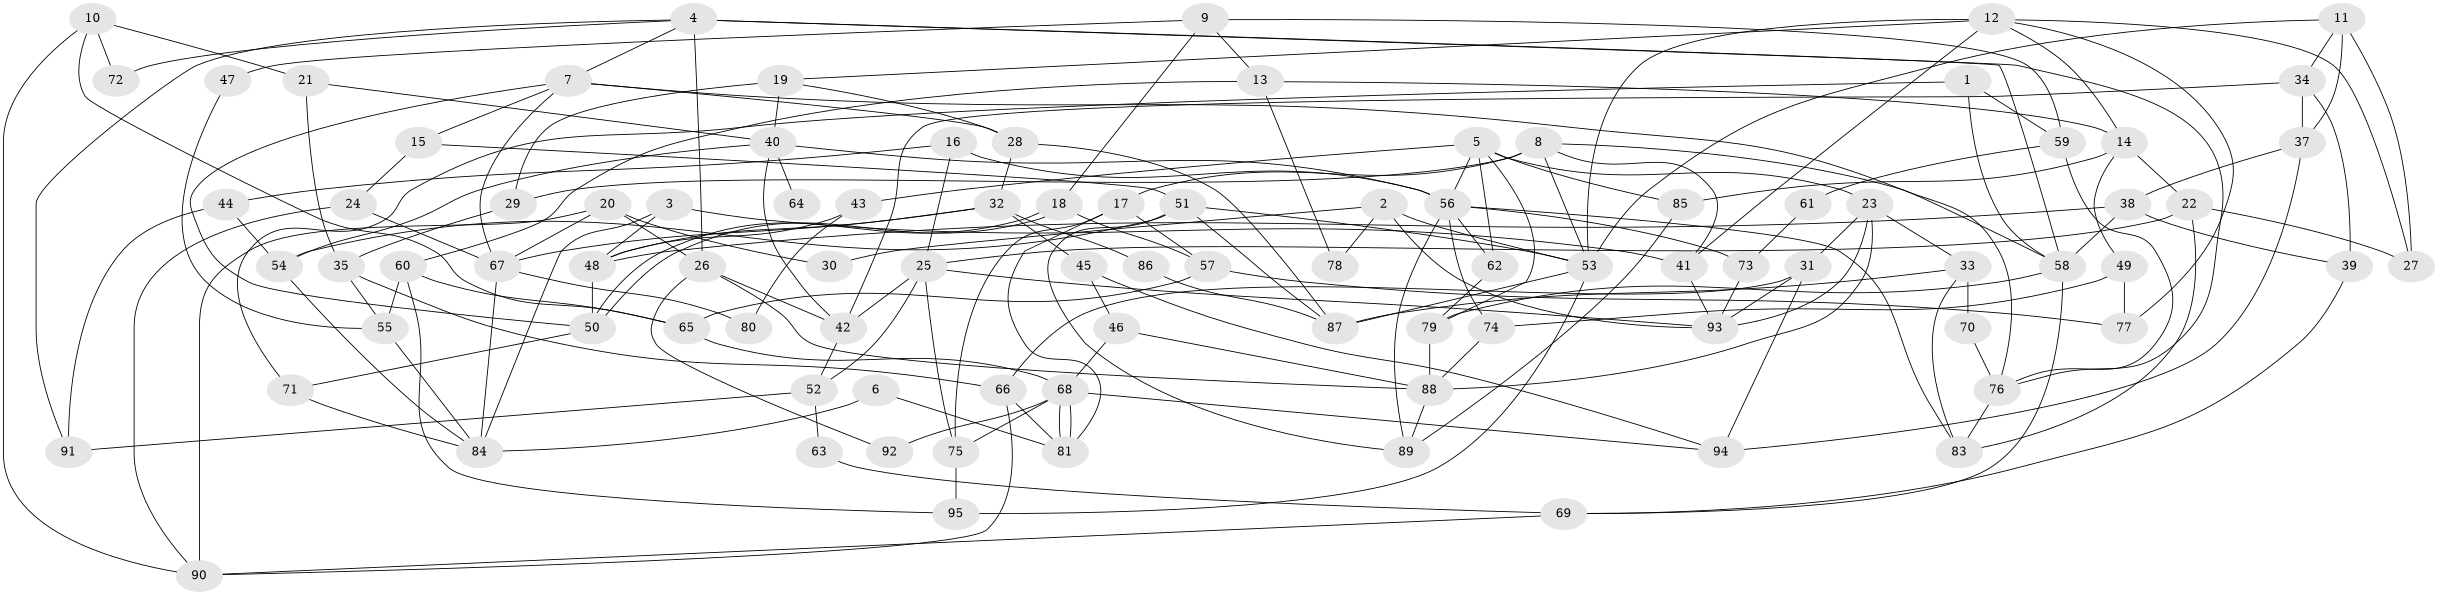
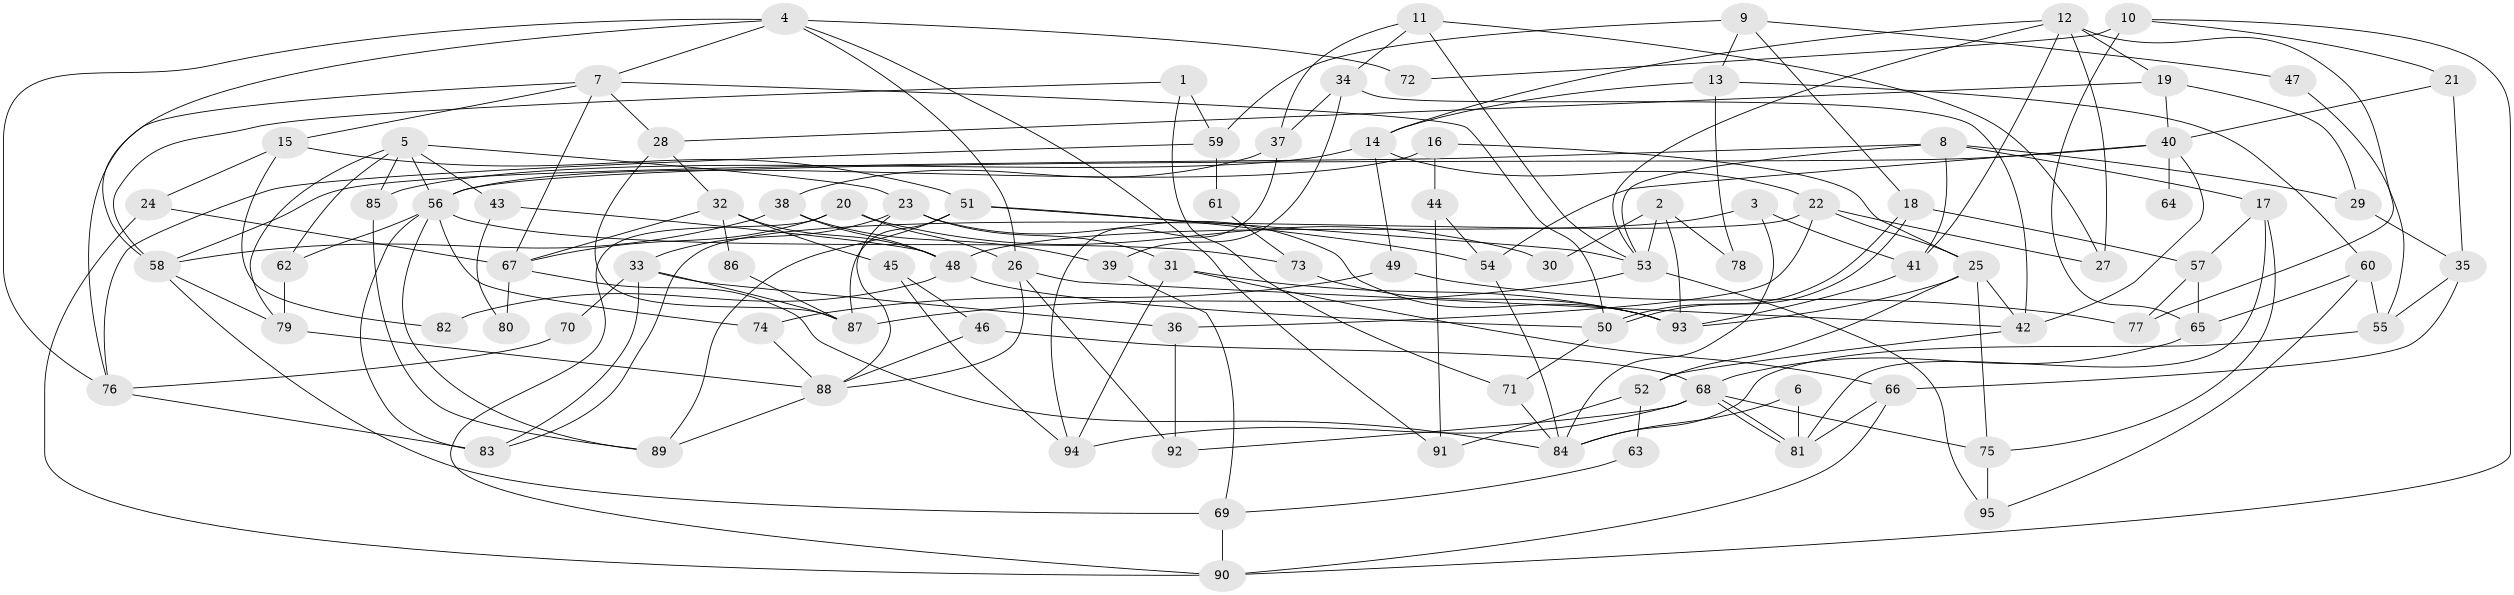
  graph {
    node [color=gray90 style=filled]
    1
    58
    59
    71
    79
    69
    76
    61
    84
    2
    30
    53
    78
    93
    87
    95
    3
    41
    48
    50
+   82
    4
    7
    26
    72
    91
    15
    28
    67
    88
    42
    92
    83
    5
    23
    43
    56
    85
    62
    31
    33
    80
    74
    89
    73
    6
    81
    24
    51
    32
    8
    17
    29
    57
    75
    35
    9
    13
    18
    47
    14
    60
    55
    10
    21
    65
    90
    40
    68
    11
    27
    34
    37
    39
    94
    38
    12
    19
    77
    22
    49
    25
+   36
    54
    16
    44
    52
    64
    20
    66
    70
    63
    45
    86
    46
    1 -- 58
    1 -- 59
    1 -- 71
    58 -- 79
    58 -- 69
    59 -- 76
    59 -- 61
    71 -- 84
    79 -- 88
    69 -- 90
    76 -- 83
    61 -- 73
    2 -- 30
    2 -- 53
    2 -- 78
    2 -- 93
    53 -- 87
    53 -- 95
    3 -- 84
    3 -- 41
    3 -- 48
    41 -- 93
    48 -- 50
+   48 -- 82
    50 -- 71
    4 -- 58
    4 -- 76
    4 -- 7
    4 -- 26
    4 -- 72
    4 -- 91
    7 -- 76
    7 -- 50
    7 -- 15
    7 -- 28
    7 -- 67
    26 -- 88
    26 -- 42
    26 -- 92
+   15 -- 82
    15 -- 24
    15 -- 51
    28 -- 87
    28 -- 32
    67 -- 84
    67 -- 80
    88 -- 89
    42 -- 52
    5 -- 79
    5 -- 23
    5 -- 43
    5 -- 56
    5 -- 85
    5 -- 62
    23 -- 93
    23 -- 88
    23 -- 31
    23 -- 33
    43 -- 48
    43 -- 80
    56 -- 83
    56 -- 62
    56 -- 74
    56 -- 89
    56 -- 73
    85 -- 89
    62 -- 79
    31 -- 93
    31 -- 94
    31 -- 66
    33 -- 87
    33 -- 83
+   33 -- 36
    33 -- 70
    74 -- 88
    73 -- 93
    6 -- 84
    6 -- 81
    24 -- 67
    24 -- 90
    51 -- 53
    51 -- 87
    51 -- 89
    51 -- 54
    32 -- 48
    32 -- 67
    32 -- 45
    32 -- 86
    8 -- 58
    8 -- 53
    8 -- 41
    8 -- 17
    8 -- 29
    17 -- 81
    17 -- 57
    17 -- 75
    29 -- 35
    57 -- 65
    57 -- 77
    75 -- 95
    35 -- 55
    35 -- 66
    9 -- 59
    9 -- 13
    9 -- 18
    9 -- 47
    13 -- 78
    13 -- 14
    13 -- 60
    18 -- 50
    18 -- 50
    18 -- 57
    47 -- 55
    14 -- 85
    14 -- 22
    14 -- 49
    60 -- 95
    60 -- 55
    60 -- 65
    55 -- 84
    10 -- 72
    10 -- 21
    10 -- 65
    10 -- 90
    21 -- 35
    21 -- 40
    65 -- 68
    40 -- 42
    40 -- 56
    40 -- 54
    40 -- 64
    68 -- 92
    68 -- 81
    68 -- 81
    68 -- 75
    68 -- 94
    11 -- 53
    11 -- 27
    11 -- 34
    11 -- 37
    34 -- 42
    34 -- 37
    34 -- 39
    37 -- 94
    37 -- 38
    39 -- 69
    38 -- 58
    38 -- 48
    38 -- 39
    12 -- 53
    12 -- 41
    12 -- 14
    12 -- 27
    12 -- 19
    12 -- 77
    19 -- 28
    19 -- 29
    19 -- 40
    22 -- 83
    22 -- 27
    22 -- 25
+   22 -- 36
    49 -- 74
    49 -- 77
    25 -- 93
    25 -- 42
    25 -- 75
    25 -- 52
+   36 -- 92
    54 -- 84
    16 -- 56
    16 -- 25
    16 -- 44
    44 -- 91
    44 -- 54
    52 -- 91
    52 -- 63
    20 -- 30
    20 -- 26
    20 -- 67
    20 -- 90
    66 -- 81
    66 -- 90
    70 -- 76
    63 -- 69
    45 -- 94
    45 -- 46
    86 -- 87
    46 -- 88
    46 -- 68
  }
